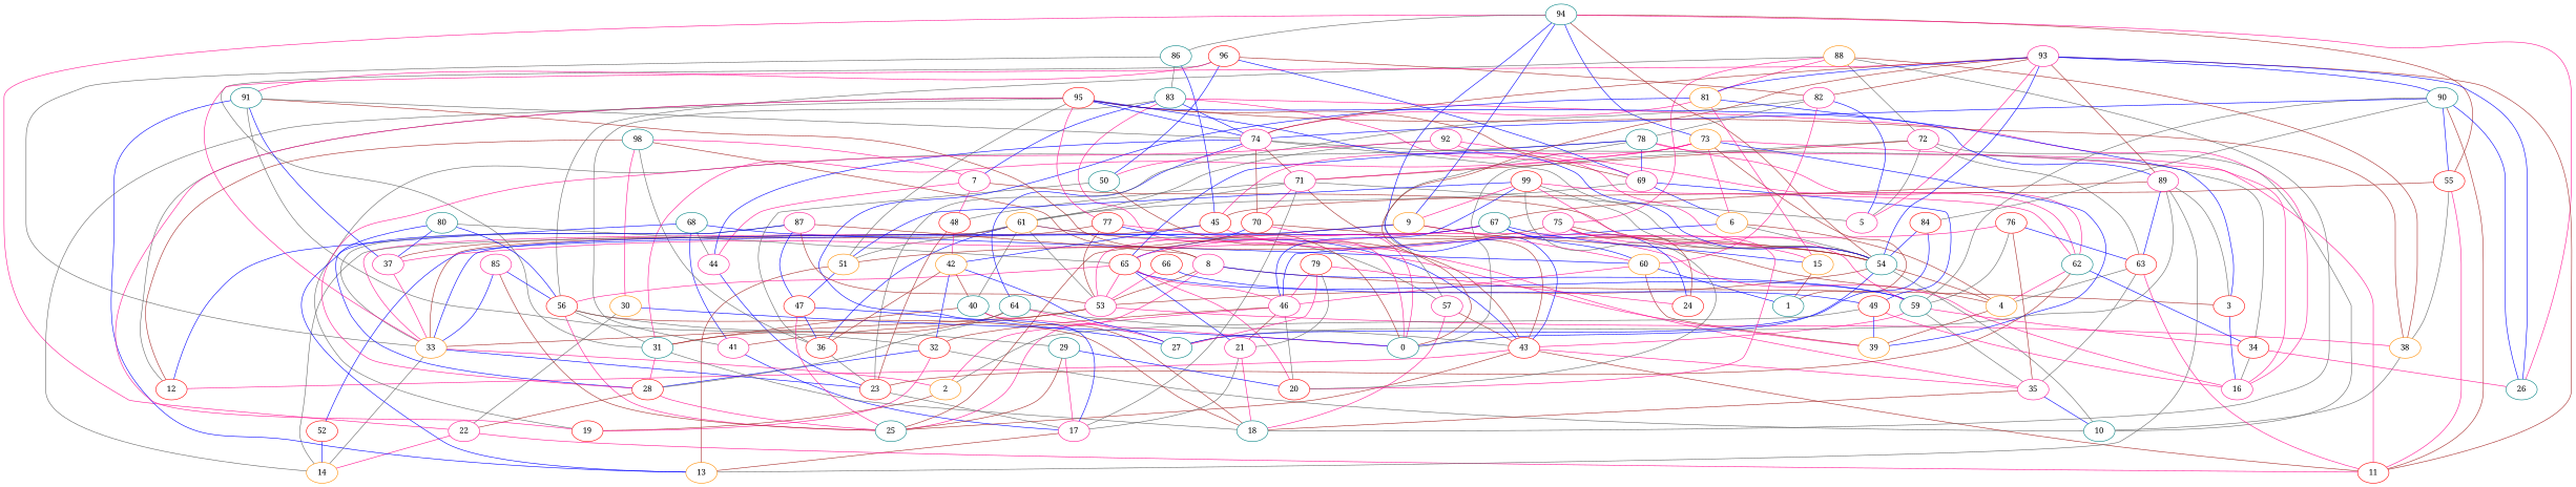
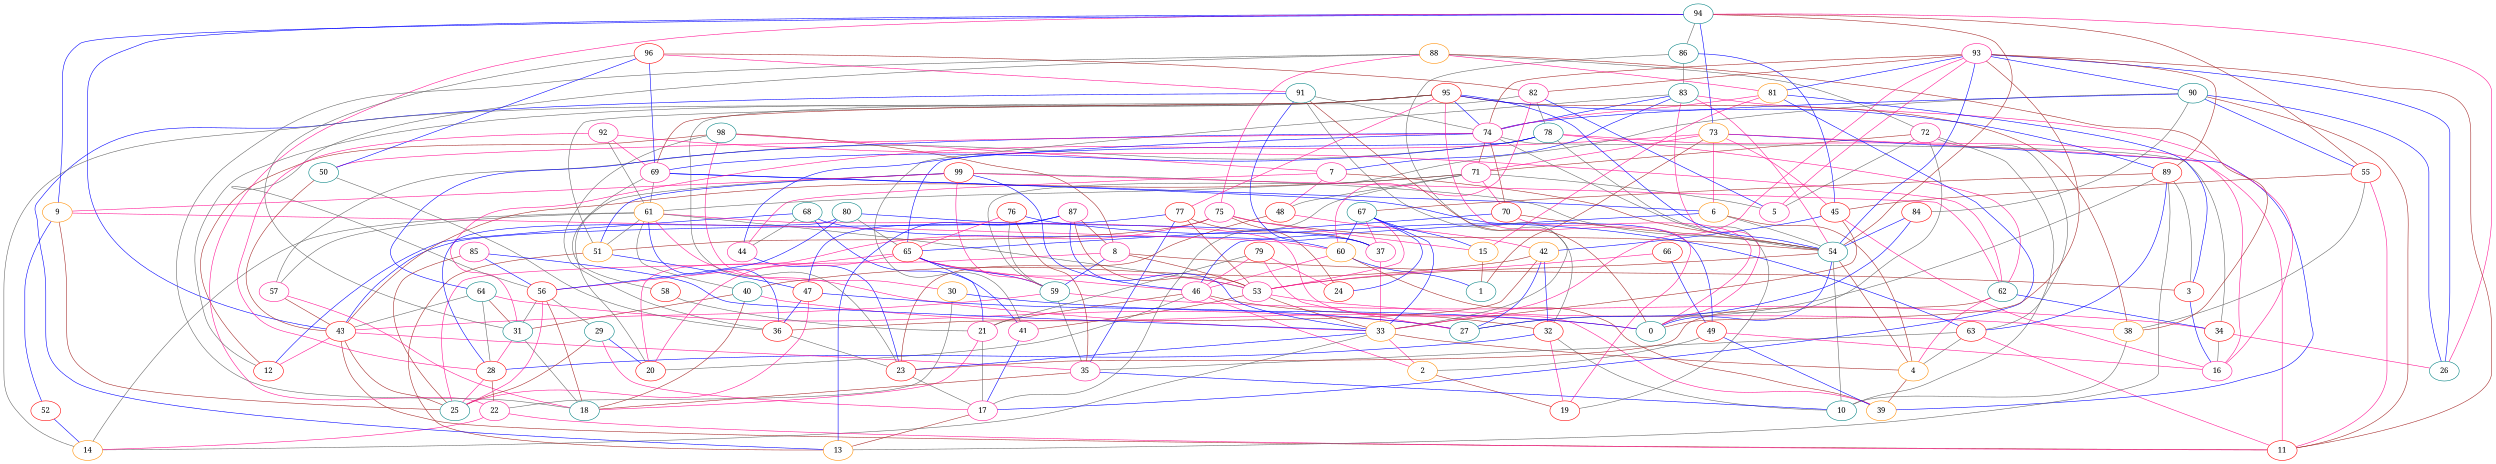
  digraph {
    fontname="Noto Serif"
    node [color=red fontname="Noto Serif"]
    edge [color=deeppink dir=none fontname="Noto Serif"]
    68 [color=teal]
    60 [color=darkorange]
    12
    41 [color=deeppink]
    44 [color=deeppink]
    46 [color=deeppink]
    1 [color=teal]
    39 [color=darkorange]
    2 [color=darkorange]
    21 [color=deeppink]
    20
    32
    19
    17 [color=deeppink]
    18 [color=teal]
    77
    35 [color=deeppink]
    37 [color=deeppink]
    53 [color=deeppink]
    43
    10 [color=teal]
    33 [color=darkorange]
    38 [color=darkorange]
    61 [color=darkorange]
    36
    14 [color=darkorange]
    40 [color=teal]
    57 [color=deeppink]
    51 [color=darkorange]
    23
    31 [color=teal]
    0 [color=teal]
    25 [color=teal]
    98 [color=teal]
    7 [color=deeppink]
    30 [color=darkorange]
    8 [color=deeppink]
    54 [color=teal]
    48
    22 [color=deeppink]
    3
    59 [color=teal]
    72 [color=deeppink]
    5 [color=deeppink]
    63
    71 [color=deeppink]
    11
    4 [color=darkorange]
    78 [color=teal]
    65
    62 [color=teal]
    69 [color=deeppink]
    56
    34
    64 [color=teal]
    27 [color=teal]
    28
    73 [color=darkorange]
    45
    6 [color=darkorange]
    16 [color=deeppink]
    42 [color=darkorange]
    70
    86 [color=teal]
    83 [color=teal]
    94 [color=teal]
    55
    26 [color=teal]
    9 [color=darkorange]
    13 [color=darkorange]
-   89 [color=deeppink]
+   89
    67 [color=teal]
    24
    15 [color=darkorange]
+   58
    84
    52
    90 [color=teal]
    74 [color=deeppink]
    50 [color=teal]
    88 [color=darkorange]
    75 [color=deeppink]
    81 [color=darkorange]
    29 [color=teal]
    99
    82 [color=deeppink]
    47
    96
    91 [color=teal]
    49
    80 [color=teal]
    92 [color=deeppink]
    87 [color=deeppink]
    85 [color=deeppink]
    79
    95
    76
    66
    93 [color=deeppink]
    subgraph sub_1 {
      68
      60
      12
      41
      44
      46
      1
      39
      2
      21
      20
      32
      19
      17
      18
      77
      35
      37
      53
      43
      10
      33
      38
      61
      36
      14
      40
      57
      51
      23
      31
      0
      25
      98
      7
      30
      8
      54
      48
      22
      3
      59
      72
      5
      63
      71
      11
      4
      78
      65
      62
      69
      56
      34
      64
      27
      28
      73
      45
      6
      16
      42
      70
      86
      83
      94
      55
      26
      9
      13
      89
      67
      24
      15
+     58
      84
      52
      90
      74
      50
      88
      75
      81
      29
      99
      82
      47
      96
      91
      49
      80
      92
      87
      85
      79
      95
      76
      66
      93
    }
    68 -> 60 [color=blue]
    68 -> 12 [color=blue]
    68 -> 41 [color=blue]
    68 -> 44 [color=gray40]
    60 -> 46
    60 -> 1 [color=blue]
    60 -> 39 [color=brown]
    41 -> 17 [color=blue]
    44 -> 23 [color=blue]
    46 -> 2
    46 -> 21 [color=brown]
    46 -> 20 [color=gray40]
    46 -> 32 [color=brown]
    2 -> 19 [color=brown]
    21 -> 17 [color=gray40]
    21 -> 18
    32 -> 19
    32 -> 10 [color=gray40]
    32 -> 28 [color=blue]
    17 -> 13 [color=brown]
-   77 -> 35
+   77 -> 35 [color=blue]
    77 -> 37 [color=brown]
    77 -> 53 [color=brown]
    77 -> 43 [color=blue]
    35 -> 18 [color=brown]
    35 -> 10 [color=blue]
    37 -> 33
    53 -> 41 [color=brown]
    53 -> 33 [color=brown]
    53 -> 38
    43 -> 12
    43 -> 35
    43 -> 25 [color=brown]
    43 -> 11 [color=brown]
    33 -> 2
    33 -> 14 [color=gray40]
    33 -> 23 [color=blue]
    38 -> 10 [color=gray40]
    61 -> 39
    61 -> 53 [color=gray40]
    61 -> 33
    61 -> 36 [color=blue]
    61 -> 14 [color=gray40]
    61 -> 40 [color=gray40]
    61 -> 57 [color=gray40]
    61 -> 51 [color=gray40]
    36 -> 23 [color=gray40]
    40 -> 18 [color=brown]
    40 -> 31 [color=brown]
    40 -> 0
    57 -> 18
    57 -> 43 [color=brown]
    51 -> 13 [color=brown]
    51 -> 47 [color=blue]
    23 -> 17 [color=gray40]
    31 -> 18 [color=gray40]
    31 -> 28
    98 -> 12 [color=brown]
    98 -> 36 [color=gray40]
    98 -> 7
    98 -> 30
    98 -> 8 [color=brown]
    7 -> 44
    7 -> 54 [color=brown]
    7 -> 48
    30 -> 0 [color=blue]
    30 -> 22 [color=gray40]
    8 -> 53 [color=brown]
    8 -> 25
    8 -> 3 [color=brown]
    8 -> 59 [color=blue]
    54 -> 53 [color=brown]
    54 -> 10 [color=gray40]
    54 -> 0 [color=blue]
    54 -> 4 [color=brown]
    48 -> 23 [color=brown]
    48 -> 42
    22 -> 14
    22 -> 11
    3 -> 16 [color=blue]
    59 -> 35 [color=gray40]
    59 -> 43
    59 -> 34
    72 -> 10 [color=gray40]
    72 -> 0 [color=gray40]
    72 -> 5 [color=gray40]
    72 -> 63 [color=gray40]
    72 -> 71 [color=brown]
    63 -> 35 [color=gray40]
    63 -> 11
    63 -> 4 [color=gray40]
    71 -> 17 [color=gray40]
    71 -> 43 [color=brown]
    71 -> 61 [color=gray40]
    71 -> 48 [color=gray40]
    71 -> 5 [color=gray40]
    71 -> 70
    4 -> 39 [color=brown]
    78 -> 19 [color=gray40]
    78 -> 57 [color=gray40]
    78 -> 11
    78 -> 65 [color=blue]
    78 -> 62
    78 -> 69 [color=blue]
    65 -> 46
    65 -> 21 [color=blue]
    65 -> 20
    65 -> 53
    65 -> 59 [color=blue]
    65 -> 56
    62 -> 23 [color=brown]
    62 -> 4
    62 -> 34 [color=blue]
    69 -> 61 [color=gray40]
    69 -> 6 [color=blue]
+   69 -> 58 [color=gray40]
    69 -> 49 [color=blue]
    56 -> 18 [color=brown]
    56 -> 31 [color=gray40]
    56 -> 25
    56 -> 29 [color=gray40]
    34 -> 16 [color=gray40]
    34 -> 26
    64 -> 43 [color=gray40]
    64 -> 31 [color=brown]
    64 -> 27
    64 -> 28 [color=gray40]
    28 -> 25
    28 -> 22 [color=brown]
    73 -> 1 [color=brown]
    73 -> 39 [color=blue]
    73 -> 31
    73 -> 71
    73 -> 45
    73 -> 6
    73 -> 16
    45 -> 33 [color=brown]
    45 -> 16
    45 -> 42 [color=blue]
    6 -> 46 [color=blue]
    6 -> 54 [color=gray40]
    6 -> 4 [color=brown]
    42 -> 32 [color=blue]
    42 -> 36 [color=brown]
    42 -> 40 [color=brown]
    42 -> 27 [color=blue]
    70 -> 0
    70 -> 54 [color=brown]
    70 -> 65 [color=blue]
    86 -> 33 [color=gray40]
    86 -> 45 [color=blue]
    86 -> 83 [color=gray40]
    83 -> 41 [color=gray40]
    83 -> 0
    83 -> 7 [color=blue]
    83 -> 54
    83 -> 16
    83 -> 74 [color=blue]
    94 -> 43 [color=blue]
    94 -> 54 [color=brown]
    94 -> 22
    94 -> 73 [color=blue]
    94 -> 86 [color=gray40]
    94 -> 55 [color=brown]
    94 -> 26
    94 -> 9 [color=blue]
    55 -> 38 [color=gray40]
    55 -> 11
    55 -> 45 [color=brown]
    9 -> 60
    9 -> 25 [color=brown]
-   9 -> 4 [color=brown]
+   33 -> 4 [color=brown]
    9 -> 52 [color=blue]
    89 -> 3 [color=gray40]
    89 -> 63 [color=blue]
    89 -> 27 [color=gray40]
    89 -> 13 [color=gray40]
    89 -> 67 [color=brown]
    67 -> 60 [color=blue]
    67 -> 37
    67 -> 53
    67 -> 33 [color=blue]
    67 -> 24 [color=blue]
    67 -> 15 [color=blue]
    15 -> 1 [color=brown]
+   58 -> 21 [color=gray40]
    84 -> 54 [color=blue]
    84 -> 27 [color=blue]
    52 -> 14 [color=blue]
    90 -> 59 [color=gray40]
    90 -> 11 [color=brown]
    90 -> 55 [color=blue]
    90 -> 26 [color=blue]
    90 -> 84 [color=gray40]
    90 -> 74 [color=blue]
    74 -> 44 [color=blue]
    74 -> 54 [color=gray40]
    74 -> 71 [color=brown]
    74 -> 34 [color=gray40]
    74 -> 64 [color=blue]
    74 -> 70 [color=brown]
    74 -> 50
    50 -> 43 [color=brown]
    50 -> 36 [color=gray40]
    88 -> 18 [color=gray40]
    88 -> 38 [color=brown]
    88 -> 72 [color=gray40]
    88 -> 56 [color=gray40]
    88 -> 75
    88 -> 81
    75 -> 20
    75 -> 51 [color=brown]
    75 -> 54 [color=brown]
    75 -> 24 [color=brown]
    75 -> 15
    81 -> 17 [color=blue]
    81 -> 3 [color=blue]
    81 -> 15
    81 -> 74
    29 -> 20 [color=blue]
    29 -> 17
    29 -> 25 [color=brown]
    99 -> 46 [color=blue]
    99 -> 20 [color=gray40]
    99 -> 51 [color=blue]
    99 -> 54 [color=gray40]
    99 -> 59
    99 -> 62
    99 -> 9
    82 -> 60
    82 -> 23 [color=gray40]
    82 -> 5 [color=blue]
    82 -> 78 [color=gray40]
    47 -> 36 [color=blue]
    47 -> 25
    47 -> 27 [color=blue]
    96 -> 31 [color=gray40]
    96 -> 69 [color=blue]
    96 -> 50 [color=blue]
    96 -> 82 [color=brown]
    96 -> 91
    91 -> 32 [color=gray40]
    91 -> 37 [color=blue]
    91 -> 0 [color=brown]
    91 -> 13 [color=blue]
    91 -> 74 [color=gray40]
    49 -> 39 [color=blue]
    49 -> 2 [color=gray40]
    49 -> 16
    80 -> 37 [color=blue]
    80 -> 65 [color=gray40]
    80 -> 56 [color=blue]
    80 -> 28 [color=blue]
    92 -> 61 [color=gray40]
    92 -> 62
    92 -> 69
    92 -> 28
    87 -> 53 [color=brown]
-   87 -> 33 [color=gray40]
+   87 -> 33 [color=blue]
    87 -> 8 [color=brown]
    87 -> 13 [color=blue]
    87 -> 47 [color=blue]
    85 -> 33 [color=blue]
    85 -> 25 [color=brown]
    85 -> 56 [color=blue]
    79 -> 46
    79 -> 21 [color=gray40]
    79 -> 27
    79 -> 24
    95 -> 12 [color=gray40]
    95 -> 19
    95 -> 77
    95 -> 38 [color=brown]
    95 -> 14 [color=gray40]
    95 -> 51 [color=gray40]
    95 -> 54 [color=blue]
    95 -> 69 [color=brown]
    95 -> 89 [color=blue]
    95 -> 74 [color=blue]
    76 -> 35 [color=brown]
    76 -> 59 [color=gray40]
    76 -> 63 [color=blue]
    76 -> 65
    66 -> 53
    66 -> 49 [color=blue]
    93 -> 33
    93 -> 0 [color=brown]
    93 -> 54 [color=blue]
    93 -> 5
    93 -> 11 [color=brown]
    93 -> 26 [color=blue]
    93 -> 89 [color=brown]
    93 -> 90 [color=blue]
    93 -> 74 [color=brown]
    93 -> 81 [color=blue]
    93 -> 82 [color=brown]
  }
